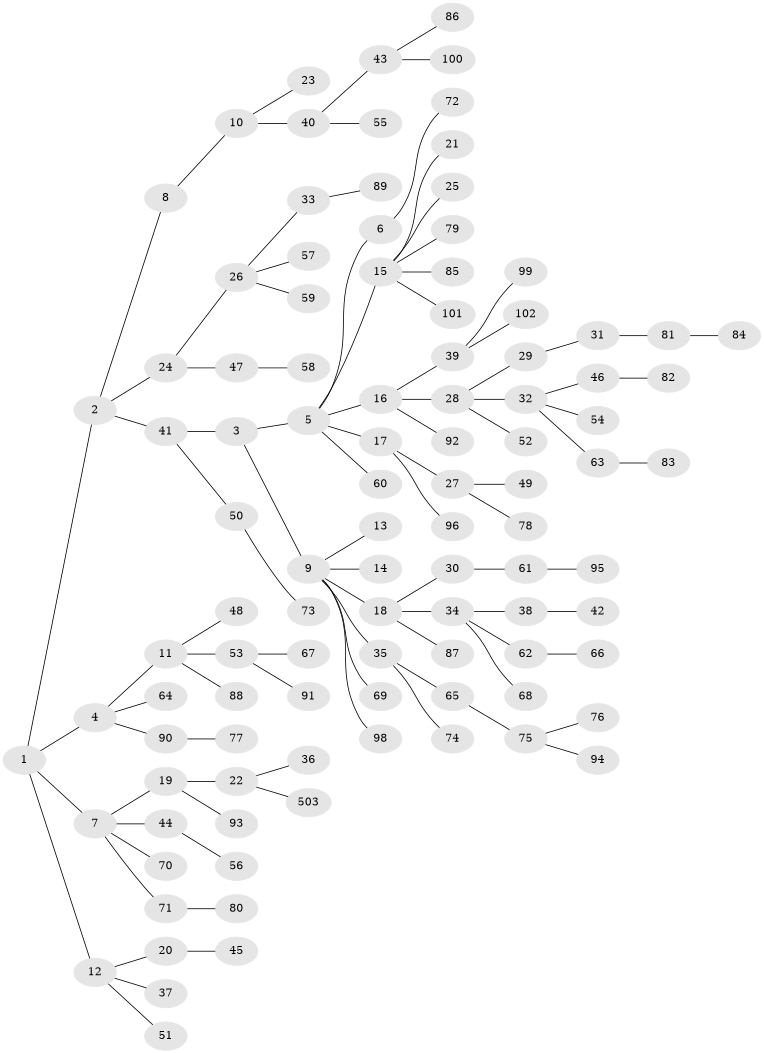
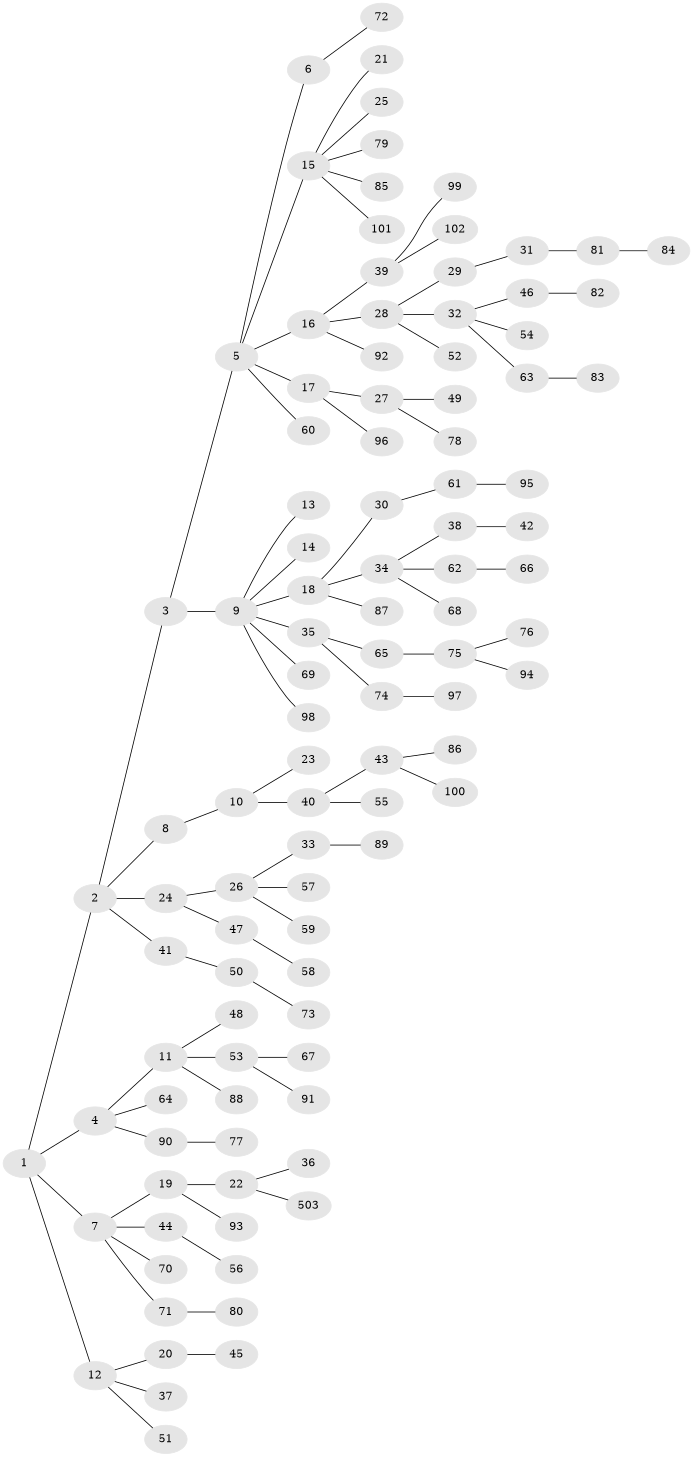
  graph {
    rankdir=LR
    node [color=gray90 style=filled]
    1
    2
    4
    7
    12
    3
    8
    24
    41
    11
    64
    90
    19
    44
    70
    71
    20
    37
    51
    5
    9
    10
    26
    47
    50
    6
    15
    16
    17
    60
    13
    14
    18
    35
    69
    98
    48
    53
    88
    77
    72
    21
    25
    79
    85
    101
    39
    28
    92
    27
    96
    99
    102
    22
    93
    56
    80
    23
    40
    30
    34
    87
    65
    74
    43
    55
    67
    91
    45
    29
    32
    52
    49
    78
    61
    38
    62
    68
    36
    n80 [label=503]
    33
    57
    59
    58
    89
    31
    46
    54
    63
    81
    95
    84
    82
    83
    42
    66
    75
+   97
    86
    100
    73
    76
    94
    1 -- 2
    1 -- 4
    1 -- 7
    1 -- 12
-   41 -- 3
+   2 -- 3
    2 -- 8
    2 -- 24
    2 -- 41
    4 -- 11
    4 -- 64
    4 -- 90
    7 -- 19
    7 -- 44
    7 -- 70
    7 -- 71
    12 -- 20
    12 -- 37
    12 -- 51
    3 -- 5
    3 -- 9
    8 -- 10
    24 -- 26
    24 -- 47
    41 -- 50
    11 -- 48
    11 -- 53
    11 -- 88
    90 -- 77
    19 -- 22
    19 -- 93
    44 -- 56
    71 -- 80
    20 -- 45
    5 -- 6
    5 -- 15
    5 -- 16
    5 -- 17
    5 -- 60
    9 -- 13
    9 -- 14
    9 -- 18
    9 -- 35
    9 -- 69
    9 -- 98
    10 -- 23
    10 -- 40
    26 -- 33
    26 -- 57
    26 -- 59
    47 -- 58
    50 -- 73
    6 -- 72
    15 -- 21
    15 -- 25
    15 -- 79
    15 -- 85
    15 -- 101
    16 -- 39
    16 -- 28
    16 -- 92
    17 -- 27
    17 -- 96
    18 -- 30
    18 -- 34
    18 -- 87
    35 -- 65
    35 -- 74
    53 -- 67
    53 -- 91
    39 -- 99
    39 -- 102
    28 -- 29
    28 -- 32
    28 -- 52
    27 -- 49
    27 -- 78
    22 -- 36
    22 -- n80
    40 -- 43
    40 -- 55
    30 -- 61
    34 -- 38
    34 -- 62
    34 -- 68
    65 -- 75
+   74 -- 97
    43 -- 86
    43 -- 100
    29 -- 31
    32 -- 46
    32 -- 54
    32 -- 63
    61 -- 95
    38 -- 42
    62 -- 66
    33 -- 89
    31 -- 81
    46 -- 82
    63 -- 83
    81 -- 84
    75 -- 76
    75 -- 94
  }
